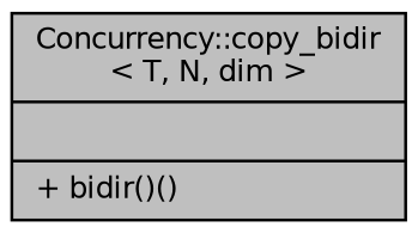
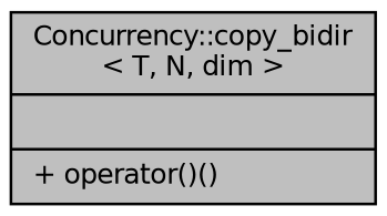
  digraph {
-   n1 [color=black fillcolor=grey75 fontcolor=black fontname=Helvetica fontsize=10 height=0.2 label="{Concurrency::copy_bidir\l\< T, N, dim \>\n||+ bidir()()\l}" shape=record style=filled width=0.4]
+   n1 [color=black fillcolor=grey75 fontcolor=black fontname=Helvetica fontsize=10 height=0.2 label="{Concurrency::copy_bidir\l\< T, N, dim \>\n||+ operator()()\l}" shape=record style=filled width=0.4]
  }
